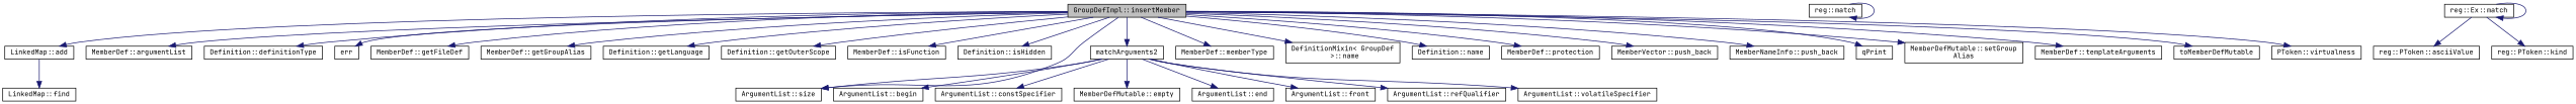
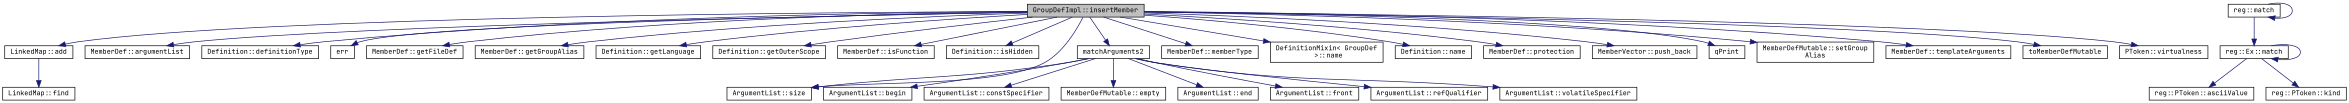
  digraph {
    fontname="JetBrains Mono"
    rankdir=TB
    node [color=black fillcolor=white fontname="JetBrains Mono" fontsize=10 shape=record style=filled]
    edge [color=midnightblue fontname="JetBrains Mono" fontsize=10 labelfontname=Helvetica labelfontsize=10 style=solid]
    n1 [fillcolor=grey75 fontcolor=black height=0.2 label="GroupDefImpl::insertMember" width=0.4]
    n2 [height=0.2 label="LinkedMap::add" width=0.4]
    n3 [height=0.2 label="MemberDef::argumentList" width=0.4]
    n4 [height=0.2 label="Definition::definitionType" width=0.4]
    n5 [height=0.2 label=err width=0.4]
    n6 [height=0.2 label="MemberDef::getFileDef" width=0.4]
    n7 [height=0.2 label="MemberDef::getGroupAlias" width=0.4]
    n8 [height=0.2 label="Definition::getLanguage" width=0.4]
    n9 [height=0.2 label="Definition::getOuterScope" width=0.4]
    n10 [height=0.2 label="MemberDef::isFunction" width=0.4]
    n11 [height=0.2 label="Definition::isHidden" width=0.4]
    n12 [height=0.2 label=matchArguments2 width=0.4]
    n13 [height=0.2 label="ArgumentList::size" width=0.4]
    n14 [height=0.2 label="MemberDef::memberType" width=0.4]
    n15 [height=0.2 label="DefinitionMixin\< GroupDef\l \>::name" width=0.4]
    n16 [height=0.2 label="Definition::name" width=0.4]
    n17 [height=0.2 label="MemberDef::protection" width=0.4]
    n18 [height=0.2 label="MemberVector::push_back" width=0.4]
-   n19 [height=0.2 label="MemberNameInfo::push_back" width=0.4]
    n20 [height=0.2 label=qPrint width=0.4]
    n21 [height=0.2 label="MemberDefMutable::setGroup\lAlias" width=0.4]
    n22 [height=0.2 label="MemberDef::templateArguments" width=0.4]
    n23 [height=0.2 label=toMemberDefMutable width=0.4]
    n24 [height=0.2 label="PToken::virtualness" width=0.4]
    n25 [height=0.2 label="LinkedMap::find" width=0.4]
    n26 [height=0.2 label="ArgumentList::begin" width=0.4]
    n27 [height=0.2 label="ArgumentList::constSpecifier" width=0.4]
    n28 [height=0.2 label="MemberDefMutable::empty" width=0.4]
    n29 [height=0.2 label="ArgumentList::end" width=0.4]
    n30 [height=0.2 label="ArgumentList::front" width=0.4]
    n31 [height=0.2 label="ArgumentList::refQualifier" width=0.4]
    n32 [height=0.2 label="ArgumentList::volatileSpecifier" width=0.4]
    n33 [height=0.2 label="reg::match" width=0.4]
    n34 [height=0.2 label="reg::Ex::match" width=0.4]
    n35 [height=0.2 label="reg::PToken::asciiValue" width=0.4]
    n36 [height=0.2 label="reg::PToken::kind" width=0.4]
    n1 -> n2
    n1 -> n3
    n1 -> n4
    n1 -> n5
    n1 -> n6
    n1 -> n7
    n1 -> n8
    n1 -> n9
    n1 -> n10
    n1 -> n11
    n1 -> n12
    n1 -> n13
    n1 -> n14
    n1 -> n15
    n1 -> n16
    n1 -> n17
    n1 -> n18
-   n1 -> n19
    n1 -> n20
    n1 -> n21
    n1 -> n22
    n1 -> n23
    n1 -> n24
    n2 -> n25
    n12 -> n13
    n12 -> n26
    n12 -> n27
    n12 -> n28
    n12 -> n29
    n12 -> n30
    n12 -> n31
    n12 -> n32
    n33 -> n33
+   n33 -> n34
    n34 -> n34
    n34 -> n35
    n34 -> n36
  }
